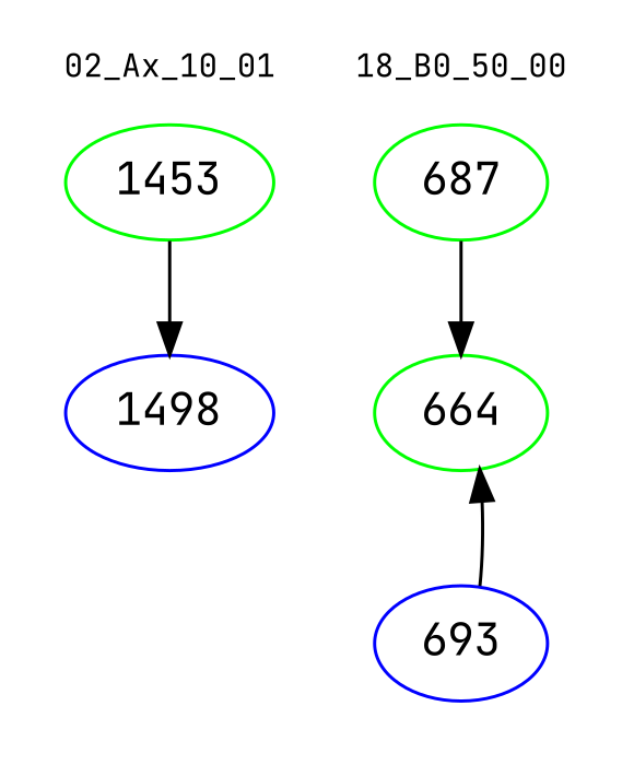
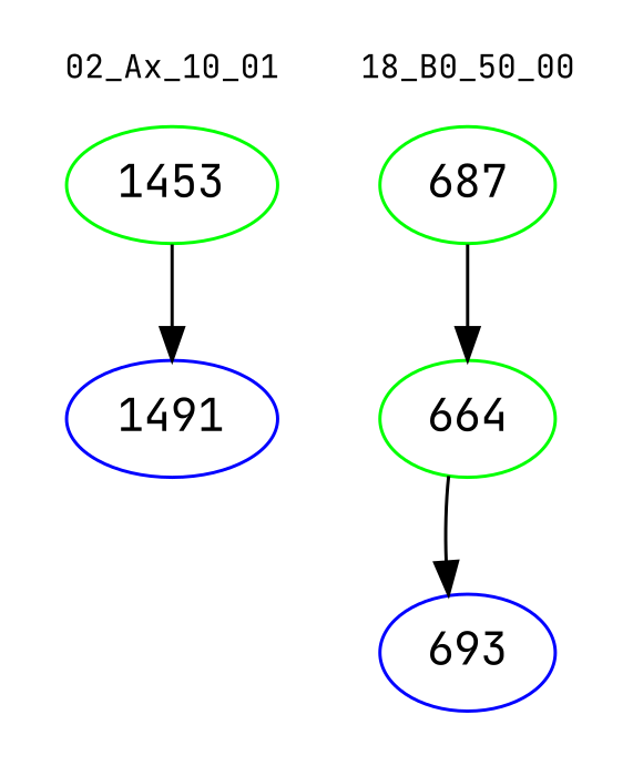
  digraph {
    fontname="JetBrains Mono"
    node [color=green fontname="JetBrains Mono"]
    edge [color=black fontname="JetBrains Mono"]
    n1 [label=1453]
-   n2 [color=blue label=1498]
+   n2 [color=blue label=1491]
    n3 [label=687]
    n4 [label=664]
    n5 [color=blue label=693]
    subgraph cluster_1 {
      color=white
      fontsize=10
      label="02_Ax_10_01"
      n1
      n2
    }
    subgraph cluster_2 {
      color=white
      fontsize=10
      label="18_B0_50_00"
      n3
      n4
      n5
    }
    n1 -> n2
    n3 -> n4
-   n5 -> n4
+   n4 -> n5
  }
